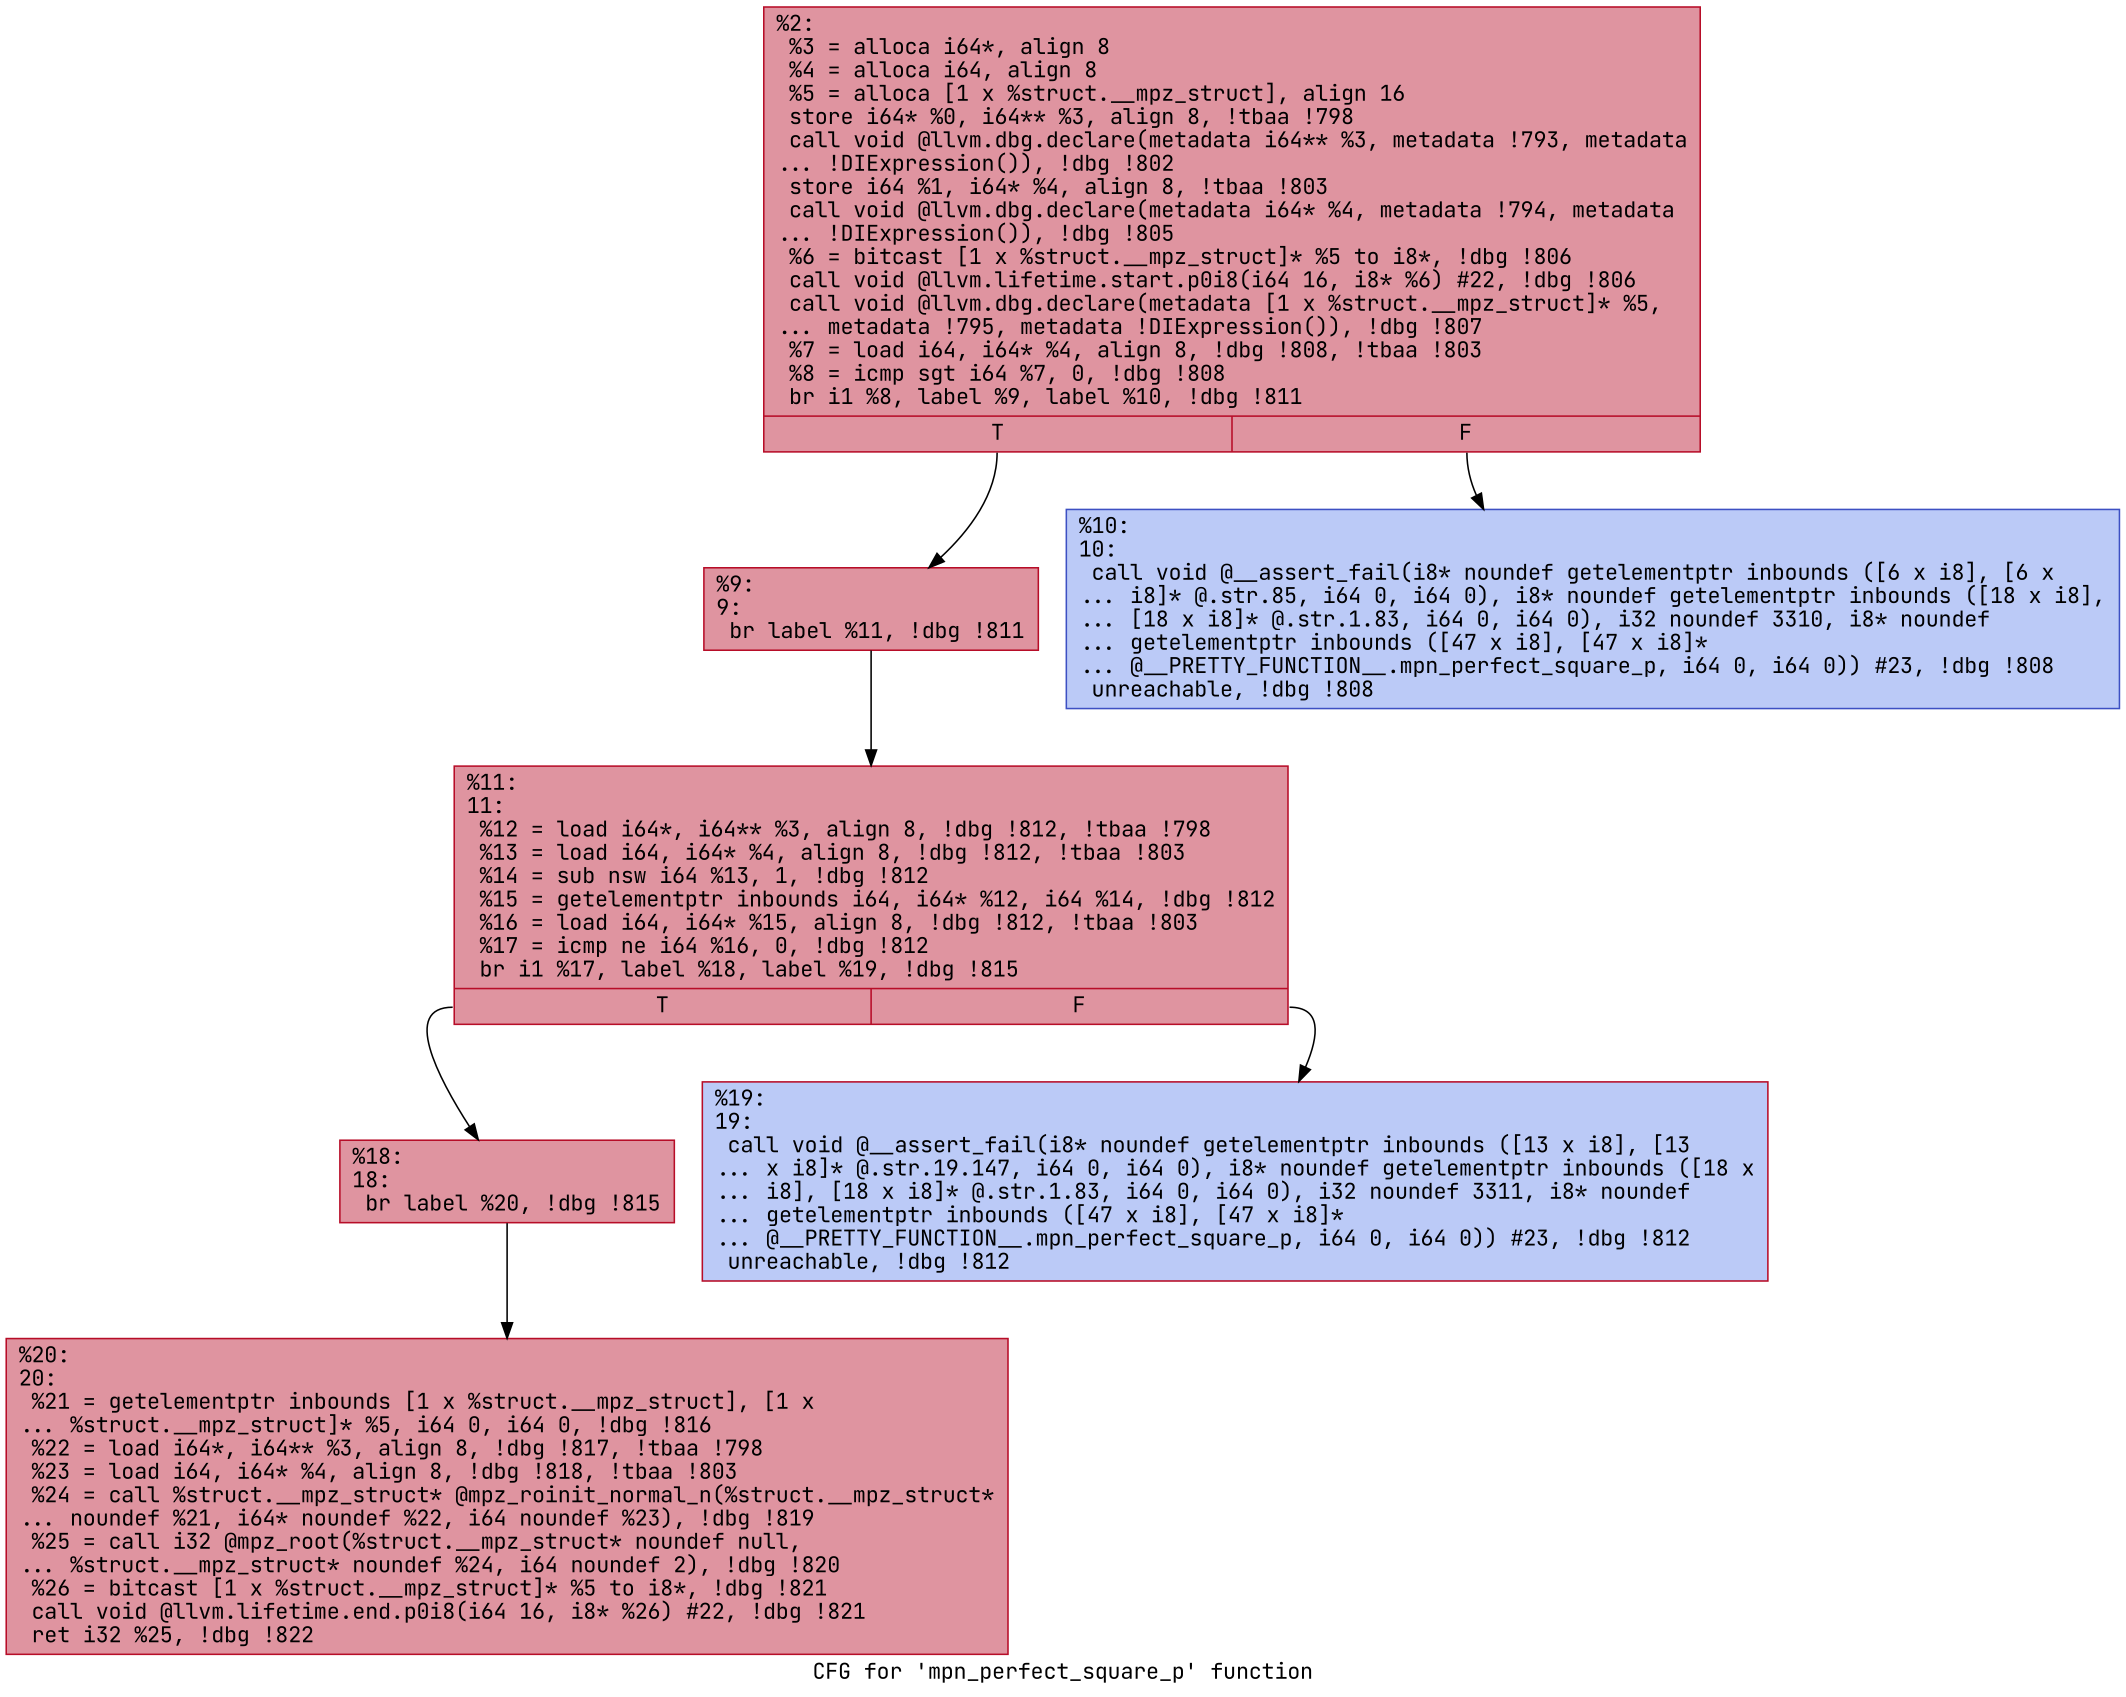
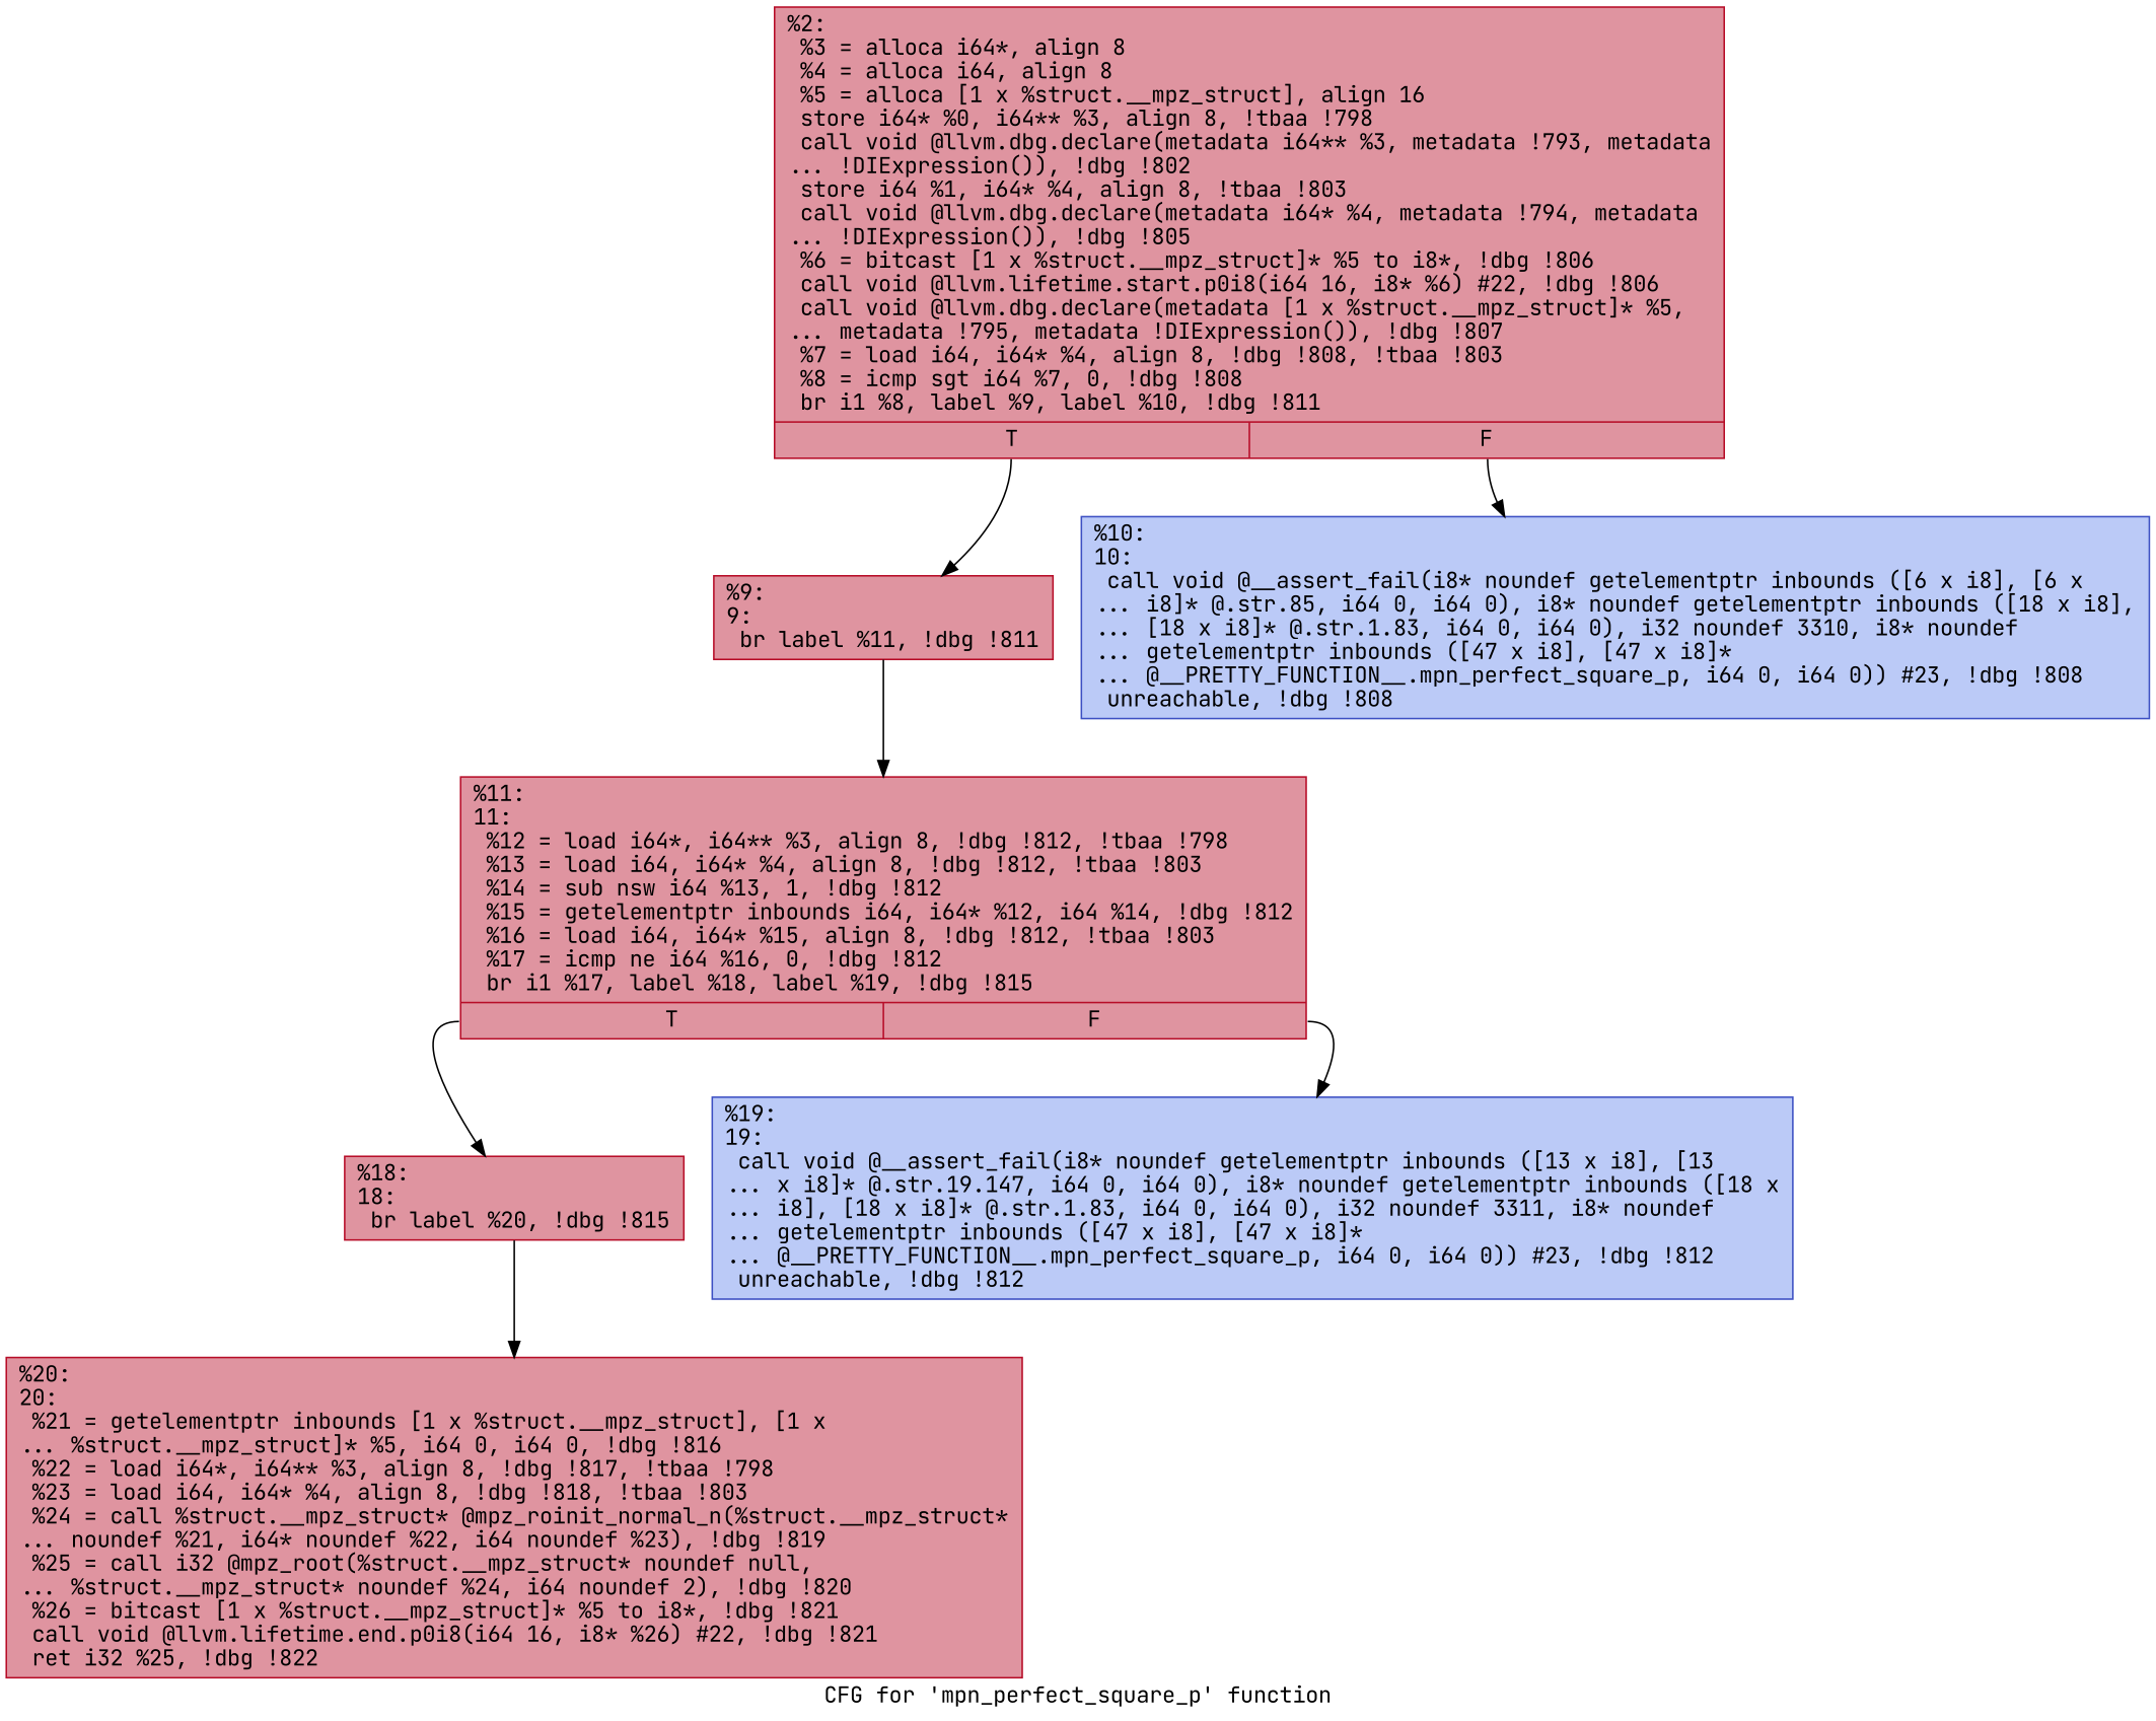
  digraph {
    label="CFG for 'mpn_perfect_square_p' function"
    fontname="JetBrains Mono"
    node [color="#b70d28ff" fillcolor="#b70d2870" shape=record style=filled fontname="JetBrains Mono"]
    edge [fontname="JetBrains Mono"]
    n1 [label="{%2:\l  %3 = alloca i64*, align 8\l  %4 = alloca i64, align 8\l  %5 = alloca [1 x %struct.__mpz_struct], align 16\l  store i64* %0, i64** %3, align 8, !tbaa !798\l  call void @llvm.dbg.declare(metadata i64** %3, metadata !793, metadata\l... !DIExpression()), !dbg !802\l  store i64 %1, i64* %4, align 8, !tbaa !803\l  call void @llvm.dbg.declare(metadata i64* %4, metadata !794, metadata\l... !DIExpression()), !dbg !805\l  %6 = bitcast [1 x %struct.__mpz_struct]* %5 to i8*, !dbg !806\l  call void @llvm.lifetime.start.p0i8(i64 16, i8* %6) #22, !dbg !806\l  call void @llvm.dbg.declare(metadata [1 x %struct.__mpz_struct]* %5,\l... metadata !795, metadata !DIExpression()), !dbg !807\l  %7 = load i64, i64* %4, align 8, !dbg !808, !tbaa !803\l  %8 = icmp sgt i64 %7, 0, !dbg !808\l  br i1 %8, label %9, label %10, !dbg !811\l|{<s0>T|<s1>F}}"]
    n2 [label="{%9:\l9:                                                \l  br label %11, !dbg !811\l}"]
    n3 [color="#3d50c3ff" fillcolor="#6687ed70" label="{%10:\l10:                                               \l  call void @__assert_fail(i8* noundef getelementptr inbounds ([6 x i8], [6 x\l... i8]* @.str.85, i64 0, i64 0), i8* noundef getelementptr inbounds ([18 x i8],\l... [18 x i8]* @.str.1.83, i64 0, i64 0), i32 noundef 3310, i8* noundef\l... getelementptr inbounds ([47 x i8], [47 x i8]*\l... @__PRETTY_FUNCTION__.mpn_perfect_square_p, i64 0, i64 0)) #23, !dbg !808\l  unreachable, !dbg !808\l}"]
    n4 [label="{%11:\l11:                                               \l  %12 = load i64*, i64** %3, align 8, !dbg !812, !tbaa !798\l  %13 = load i64, i64* %4, align 8, !dbg !812, !tbaa !803\l  %14 = sub nsw i64 %13, 1, !dbg !812\l  %15 = getelementptr inbounds i64, i64* %12, i64 %14, !dbg !812\l  %16 = load i64, i64* %15, align 8, !dbg !812, !tbaa !803\l  %17 = icmp ne i64 %16, 0, !dbg !812\l  br i1 %17, label %18, label %19, !dbg !815\l|{<s0>T|<s1>F}}"]
    n5 [label="{%18:\l18:                                               \l  br label %20, !dbg !815\l}"]
-   n6 [fillcolor="#6687ed70" label="{%19:\l19:                                               \l  call void @__assert_fail(i8* noundef getelementptr inbounds ([13 x i8], [13\l... x i8]* @.str.19.147, i64 0, i64 0), i8* noundef getelementptr inbounds ([18 x\l... i8], [18 x i8]* @.str.1.83, i64 0, i64 0), i32 noundef 3311, i8* noundef\l... getelementptr inbounds ([47 x i8], [47 x i8]*\l... @__PRETTY_FUNCTION__.mpn_perfect_square_p, i64 0, i64 0)) #23, !dbg !812\l  unreachable, !dbg !812\l}"]
+   n6 [color="#3d50c3ff" fillcolor="#6687ed70" label="{%19:\l19:                                               \l  call void @__assert_fail(i8* noundef getelementptr inbounds ([13 x i8], [13\l... x i8]* @.str.19.147, i64 0, i64 0), i8* noundef getelementptr inbounds ([18 x\l... i8], [18 x i8]* @.str.1.83, i64 0, i64 0), i32 noundef 3311, i8* noundef\l... getelementptr inbounds ([47 x i8], [47 x i8]*\l... @__PRETTY_FUNCTION__.mpn_perfect_square_p, i64 0, i64 0)) #23, !dbg !812\l  unreachable, !dbg !812\l}"]
    n7 [label="{%20:\l20:                                               \l  %21 = getelementptr inbounds [1 x %struct.__mpz_struct], [1 x\l... %struct.__mpz_struct]* %5, i64 0, i64 0, !dbg !816\l  %22 = load i64*, i64** %3, align 8, !dbg !817, !tbaa !798\l  %23 = load i64, i64* %4, align 8, !dbg !818, !tbaa !803\l  %24 = call %struct.__mpz_struct* @mpz_roinit_normal_n(%struct.__mpz_struct*\l... noundef %21, i64* noundef %22, i64 noundef %23), !dbg !819\l  %25 = call i32 @mpz_root(%struct.__mpz_struct* noundef null,\l... %struct.__mpz_struct* noundef %24, i64 noundef 2), !dbg !820\l  %26 = bitcast [1 x %struct.__mpz_struct]* %5 to i8*, !dbg !821\l  call void @llvm.lifetime.end.p0i8(i64 16, i8* %26) #22, !dbg !821\l  ret i32 %25, !dbg !822\l}"]
    n1 -> n2 [tailport=s0]
    n1 -> n3 [tailport=s1]
    n2 -> n4
    n4 -> n5 [tailport=s0]
    n4 -> n6 [tailport=s1]
    n5 -> n7
  }
